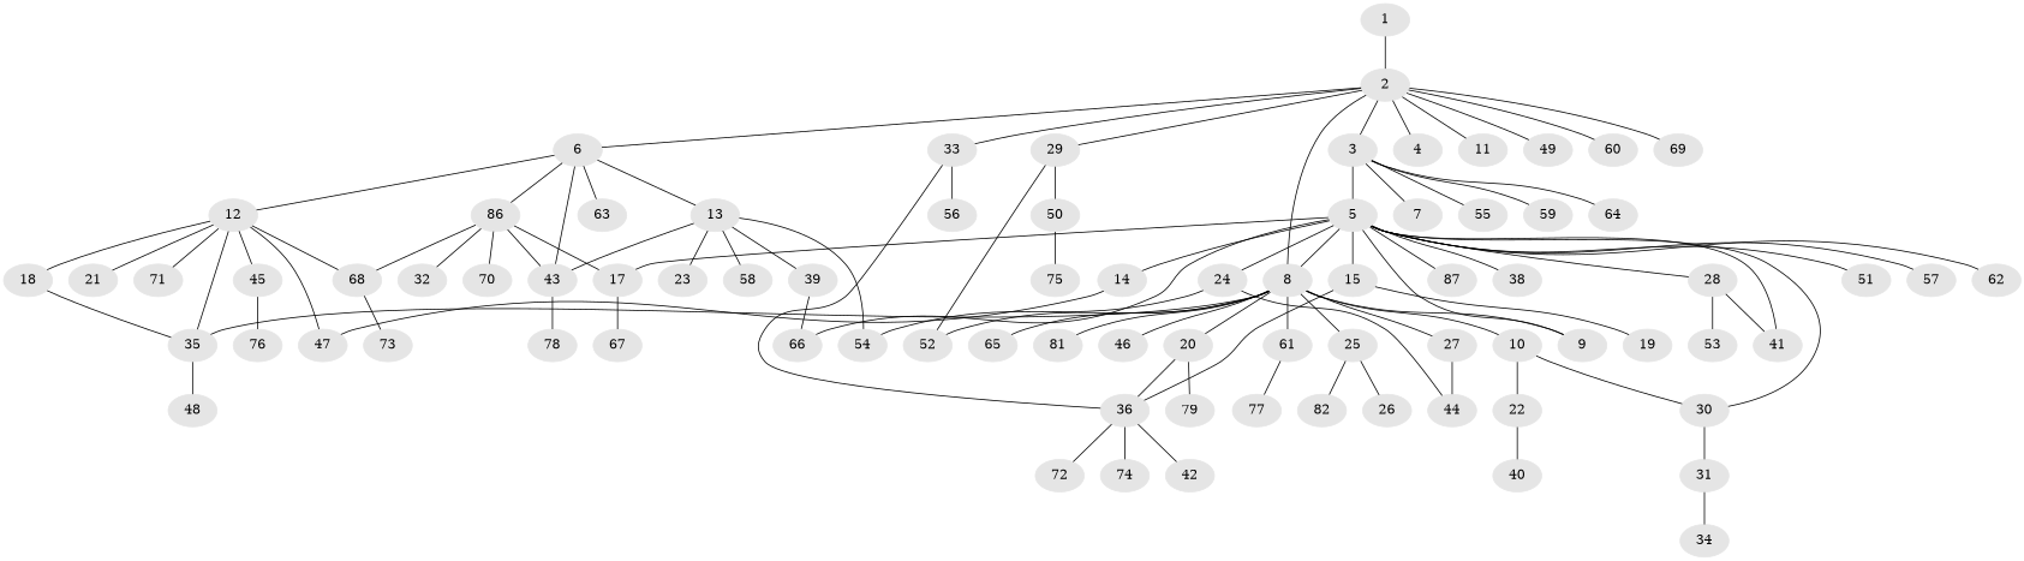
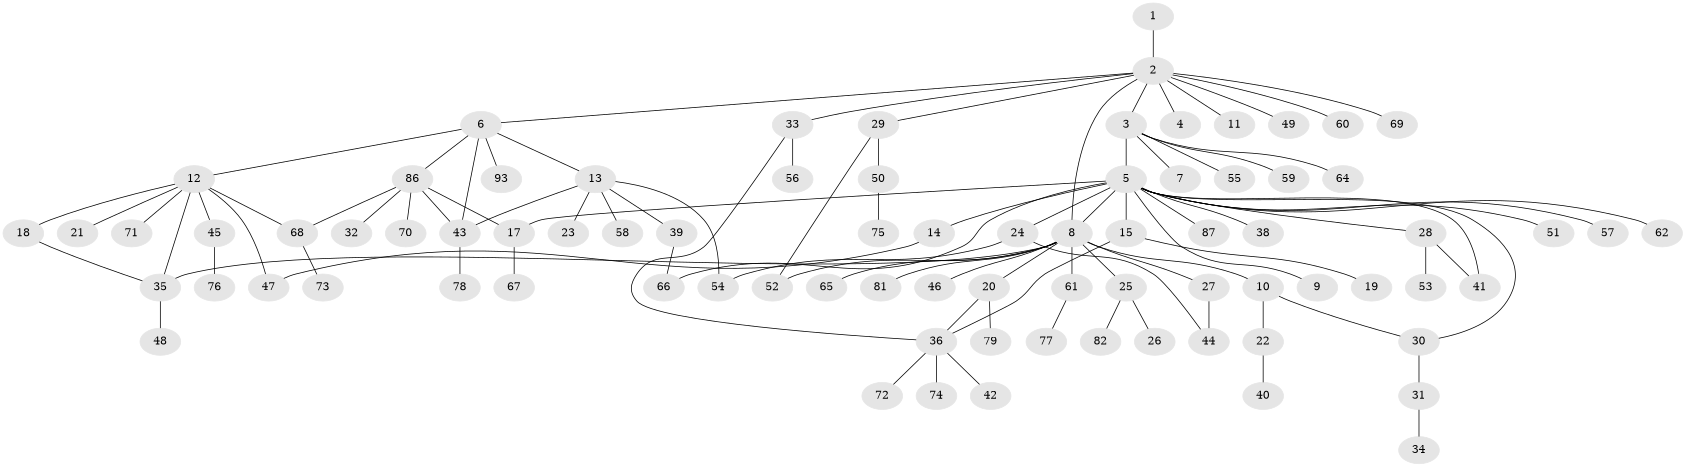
  graph {
    node [color=gray90 style=filled]
    1
    2
    3
    4
    6
    8
    11
    29
    33
    49
    60
    69
    5
    7
    55
    59
    64
    12
    13
    n20 [label=86]
    43
-   63
+   63 [label=93]
    9
    10
    20
    25
    27
    35
    46
    52
    61
    65
    81
    50
    36
    56
    14
    15
    17
    24
    28
    30
    n43 [label=87]
    38
    41
    51
    57
    62
    66
    47
    19
    67
    54
    44
    53
    31
    18
    21
    45
    68
    71
    23
    39
    58
    32
    70
    78
    22
    79
    26
    82
    48
    77
    40
    76
    73
    42
    72
    74
    75
    34
    1 -- 2
    2 -- 3
    2 -- 4
    2 -- 6
    2 -- 8
    2 -- 11
    2 -- 29
    2 -- 33
    2 -- 49
    2 -- 60
    2 -- 69
    3 -- 5
    3 -- 7
    3 -- 55
    3 -- 59
    3 -- 64
    6 -- 12
    6 -- 13
    6 -- n20
    6 -- 43
    6 -- 63
-   8 -- 9
    8 -- 10
    8 -- 20
    8 -- 25
    8 -- 27
    8 -- 35
    8 -- 46
    8 -- 52
    8 -- 61
    8 -- 65
    8 -- 81
    29 -- 52
    29 -- 50
    33 -- 36
    33 -- 56
    5 -- 8
    5 -- 9
    5 -- 14
    5 -- 15
    5 -- 17
    5 -- 24
    5 -- 28
    5 -- 30
    5 -- n43
    5 -- 38
    5 -- 41
    5 -- 51
    5 -- 57
    5 -- 62
    5 -- 66
    12 -- 35
    12 -- 47
    12 -- 18
    12 -- 21
    12 -- 45
    12 -- 68
    12 -- 71
    13 -- 43
    13 -- 54
    13 -- 23
    13 -- 39
    13 -- 58
    n20 -- 43
    n20 -- 17
    n20 -- 68
    n20 -- 32
    n20 -- 70
    43 -- 78
    10 -- 30
    10 -- 22
    20 -- 36
    20 -- 79
    25 -- 26
    25 -- 82
    27 -- 44
    35 -- 48
    61 -- 77
    50 -- 75
    36 -- 42
    36 -- 72
    36 -- 74
    14 -- 47
    15 -- 36
    15 -- 19
    17 -- 67
    24 -- 54
    24 -- 44
    28 -- 41
    28 -- 53
    30 -- 31
    31 -- 34
    18 -- 35
    45 -- 76
    68 -- 73
    39 -- 66
    22 -- 40
  }
